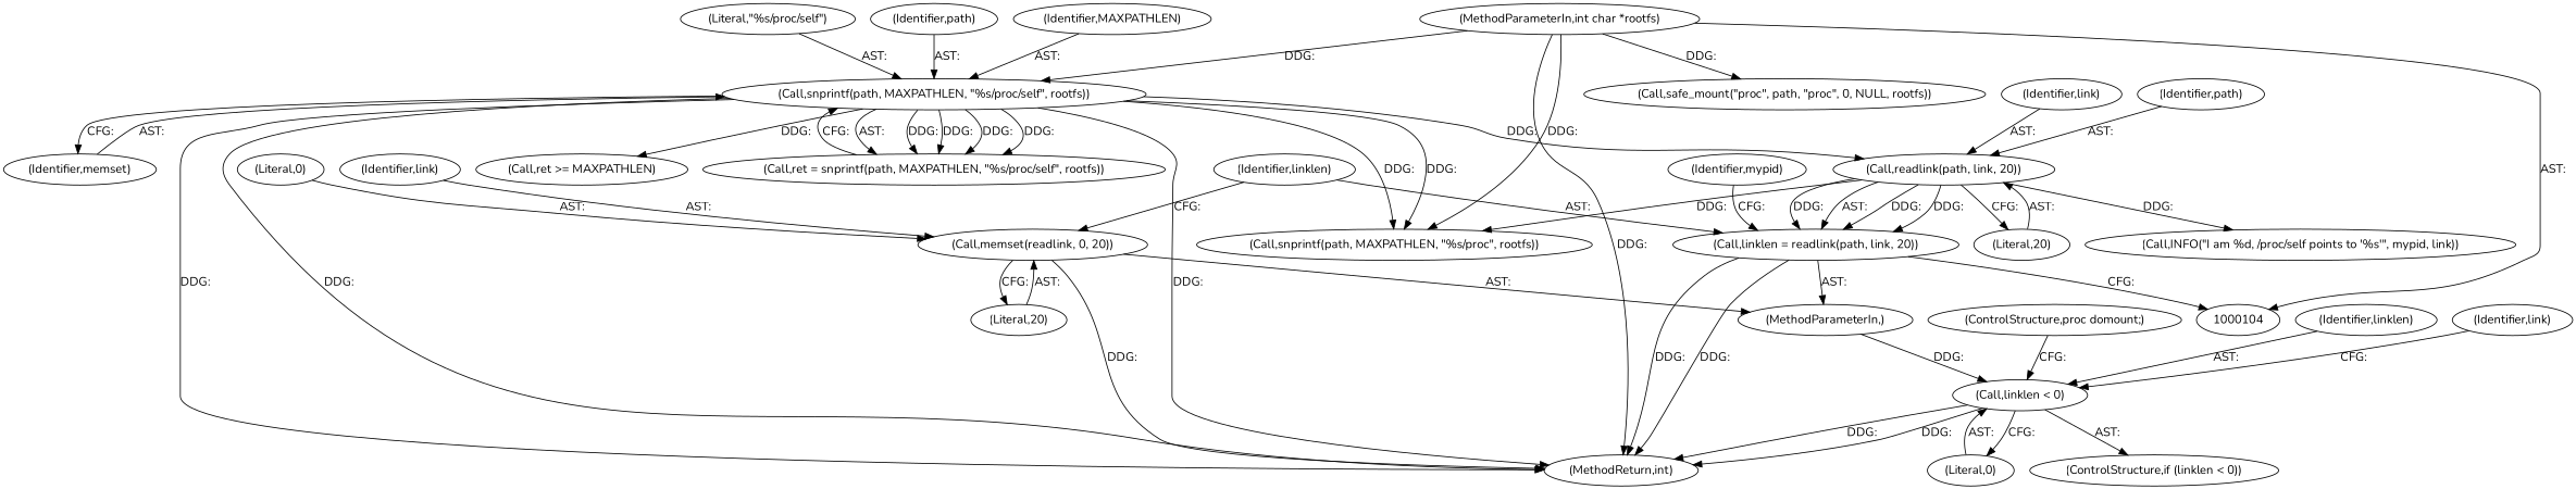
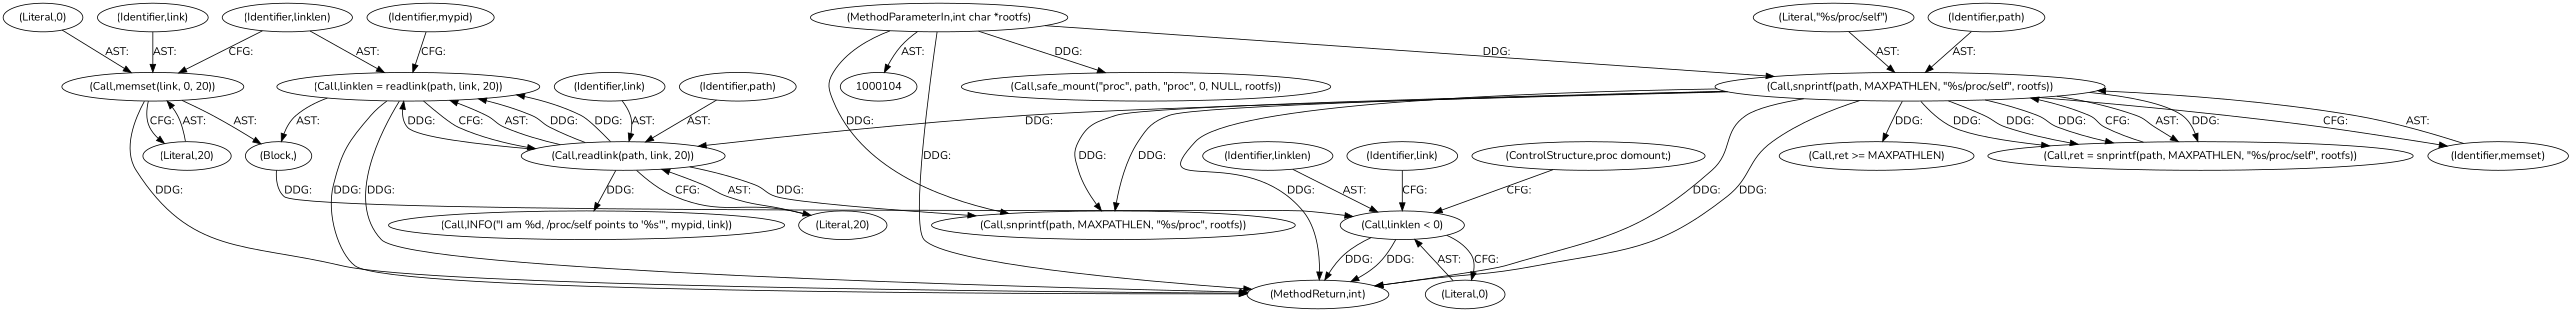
  digraph {
    fontname=Nunito
    node [fontname=Nunito]
    edge [fontname=Nunito]
    n1 [label="(Call,linklen = readlink(path, link, 20))"]
    n2 [label="(Call,readlink(path, link, 20))"]
    n3 [label="(MethodReturn,int)"]
-   n4 [label="(MethodParameterIn,)"]
+   n4 [label="(Block,)"]
    n5 [label="(Call,snprintf(path, MAXPATHLEN, \"%s/proc\", rootfs))"]
    n6 [label="(Literal,20)"]
    n7 [label="(Call,INFO(\"I am %d, /proc/self points to '%s'\", mypid, link))"]
    n8 [label="(Call,linklen < 0)"]
-   n9 [label="(ControlStructure,if (linklen < 0))"]
    n10 [label="(Literal,0)"]
    n11 [label="(Call,snprintf(path, MAXPATHLEN, \"%s/proc/self\", rootfs))"]
    n12 [label="(Call,ret >= MAXPATHLEN)"]
    n13 [label="(Call,ret = snprintf(path, MAXPATHLEN, \"%s/proc/self\", rootfs))"]
    n14 [label="(Identifier,memset)"]
    n15 [label="(MethodParameterIn,int char *rootfs)"]
    n16 [label="(Call,safe_mount(\"proc\", path, \"proc\", 0, NULL, rootfs))"]
    1000104
-   n18 [label="(Call,memset(readlink, 0, 20))"]
+   n18 [label="(Call,memset(link, 0, 20))"]
    n19 [label="(Literal,20)"]
    n20 [label="(ControlStructure,proc domount;)"]
    n21 [label="(Literal,\"%s/proc/self\")"]
    n22 [label="(Identifier,linklen)"]
    n23 [label="(Identifier,link)"]
    n24 [label="(Identifier,path)"]
    n25 [label="(Identifier,mypid)"]
    n26 [label="(Identifier,path)"]
    n27 [label="(Literal,0)"]
-   n28 [label="(Identifier,MAXPATHLEN)"]
    n29 [label="(Identifier,link)"]
    n30 [label="(Identifier,link)"]
    n31 [label="(Identifier,linklen)"]
-   n1 -> 1000104 [label="CFG: "]
+   n1 -> n2 [label="CFG: "]
    n1 -> n3 [label="DDG: "]
    n1 -> n3 [label="DDG: "]
    n1 -> n4 [label="AST: "]
    n2 -> n1 [label="AST: "]
    n2 -> n1 [label="DDG: "]
    n2 -> n1 [label="DDG: "]
    n2 -> n1 [label="DDG: "]
    n2 -> n5 [label="DDG: "]
    n2 -> n6 [label="CFG: "]
    n2 -> n7 [label="DDG: "]
    n4 -> n8 [label="DDG: "]
    n6 -> n2 [label="AST: "]
    n8 -> n3 [label="DDG: "]
    n8 -> n3 [label="DDG: "]
-   n8 -> n9 [label="AST: "]
    n8 -> n10 [label="CFG: "]
    n10 -> n8 [label="AST: "]
    n11 -> n2 [label="DDG: "]
    n11 -> n3 [label="DDG: "]
    n11 -> n3 [label="DDG: "]
    n11 -> n3 [label="DDG: "]
    n11 -> n5 [label="DDG: "]
    n11 -> n5 [label="DDG: "]
    n11 -> n12 [label="DDG: "]
    n11 -> n13 [label="AST: "]
    n11 -> n13 [label="DDG: "]
    n11 -> n13 [label="DDG: "]
    n11 -> n13 [label="DDG: "]
    n11 -> n13 [label="DDG: "]
    n11 -> n14 [label="CFG: "]
    n13 -> n11 [label="CFG: "]
    n14 -> n11 [label="AST: "]
    n15 -> n3 [label="DDG: "]
    n15 -> n5 [label="DDG: "]
    n15 -> n11 [label="DDG: "]
    n15 -> n16 [label="DDG: "]
    n15 -> 1000104 [label="AST: "]
    n18 -> n3 [label="DDG: "]
    n18 -> n4 [label="AST: "]
    n18 -> n19 [label="CFG: "]
    n19 -> n18 [label="AST: "]
    n20 -> n8 [label="CFG: "]
    n21 -> n11 [label="AST: "]
    n22 -> n8 [label="AST: "]
    n23 -> n8 [label="CFG: "]
    n24 -> n2 [label="AST: "]
    n25 -> n1 [label="CFG: "]
    n26 -> n11 [label="AST: "]
    n27 -> n18 [label="AST: "]
-   n28 -> n11 [label="AST: "]
    n29 -> n2 [label="AST: "]
    n30 -> n18 [label="AST: "]
    n31 -> n1 [label="AST: "]
    n31 -> n18 [label="CFG: "]
  }
